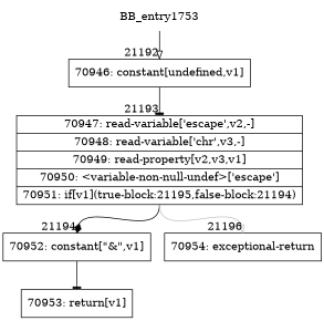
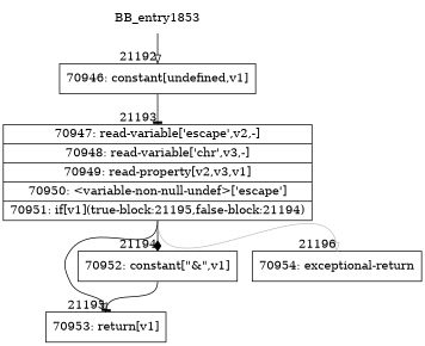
  digraph {
    rankdir=TD
    node [shape=record]
    edge [arrowhead=onormal headport=n tailport=s]
-   BB_entry1853 [shape=none label=BB_entry1753]
+   BB_entry1853 [shape=none]
    n2 [label="{70946: constant[undefined,v1]}"]
    n3 [label="{70947: read-variable['escape',v2,-]|70948: read-variable['chr',v3,-]|70949: read-property[v2,v3,v1]|70950: \<variable-non-null-undef\>['escape']|70951: if[v1](true-block:21195,false-block:21194)}"]
    n4 [label="{70953: return[v1]}"]
    n5 [label="{70952: constant[\"&amp;\",v1]}"]
    n6 [label="{70954: exceptional-return}"]
    BB_entry1853 -> n2 [headlabel="    21192"]
    n2 -> n3 [arrowhead=tee headlabel="      21193"]
+   n3 -> n4 [headlabel="      21195"]
    n3 -> n5 [arrowhead=diamond headlabel="      21194"]
    n3 -> n6 [color=gray headlabel="      21196"]
    n5 -> n4 [arrowhead=tee]
  }
